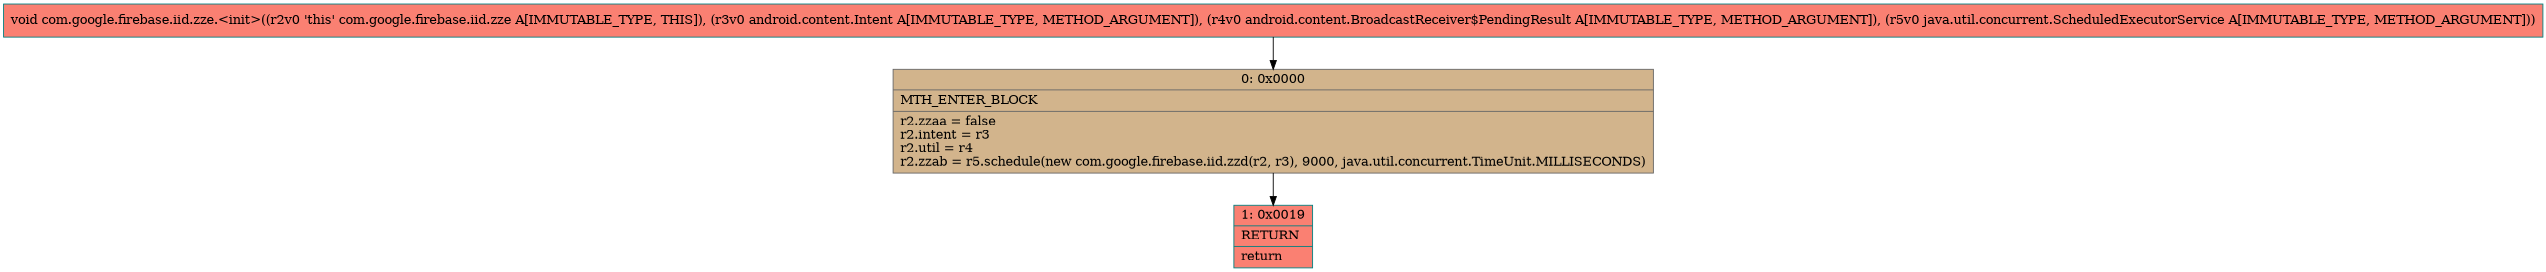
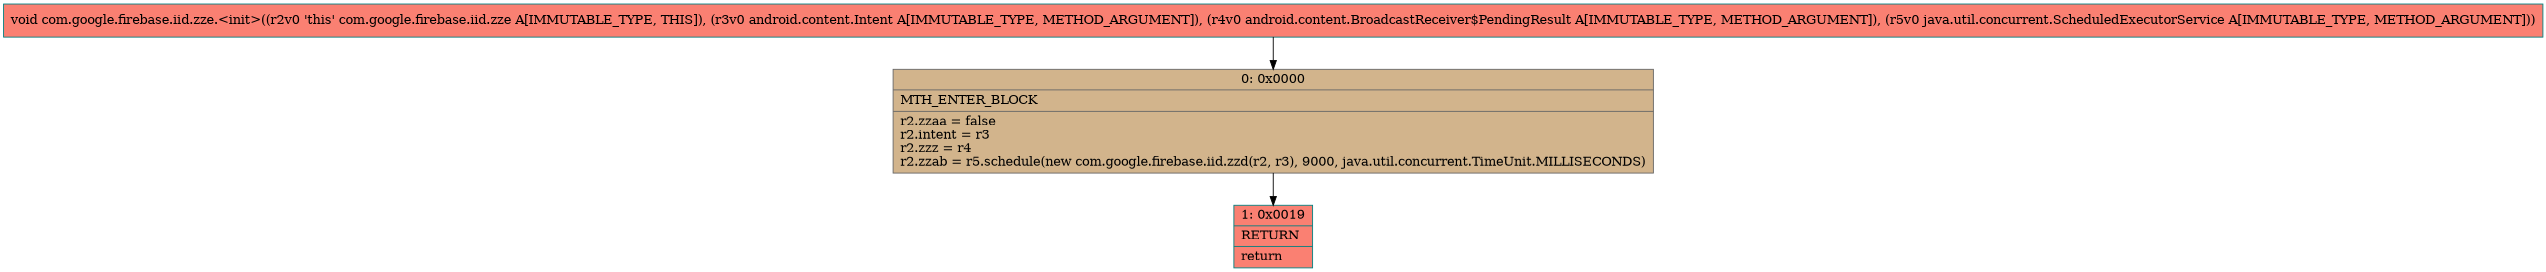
  digraph {
    fontname="DejaVu Serif"
    node [shape=record style=filled fillcolor=salmon color=teal fontname="DejaVu Serif"]
    edge [arrowhead=normal fontname="DejaVu Serif"]
-   n1 [label="{0\:\ 0x0000|MTH_ENTER_BLOCK\l|r2.zzaa = false\lr2.intent = r3\lr2.util = r4\lr2.zzab = r5.schedule(new com.google.firebase.iid.zzd(r2, r3), 9000, java.util.concurrent.TimeUnit.MILLISECONDS)\l}" fillcolor=tan color=gray40]
+   n1 [label="{0\:\ 0x0000|MTH_ENTER_BLOCK\l|r2.zzaa = false\lr2.intent = r3\lr2.zzz = r4\lr2.zzab = r5.schedule(new com.google.firebase.iid.zzd(r2, r3), 9000, java.util.concurrent.TimeUnit.MILLISECONDS)\l}" fillcolor=tan color=gray40]
    n2 [label="{1\:\ 0x0019|RETURN\l|return\l}"]
    n3 [label="{void com.google.firebase.iid.zze.\<init\>((r2v0 'this' com.google.firebase.iid.zze A[IMMUTABLE_TYPE, THIS]), (r3v0 android.content.Intent A[IMMUTABLE_TYPE, METHOD_ARGUMENT]), (r4v0 android.content.BroadcastReceiver$PendingResult A[IMMUTABLE_TYPE, METHOD_ARGUMENT]), (r5v0 java.util.concurrent.ScheduledExecutorService A[IMMUTABLE_TYPE, METHOD_ARGUMENT])) }"]
    n1 -> n2
    n3 -> n1
  }
